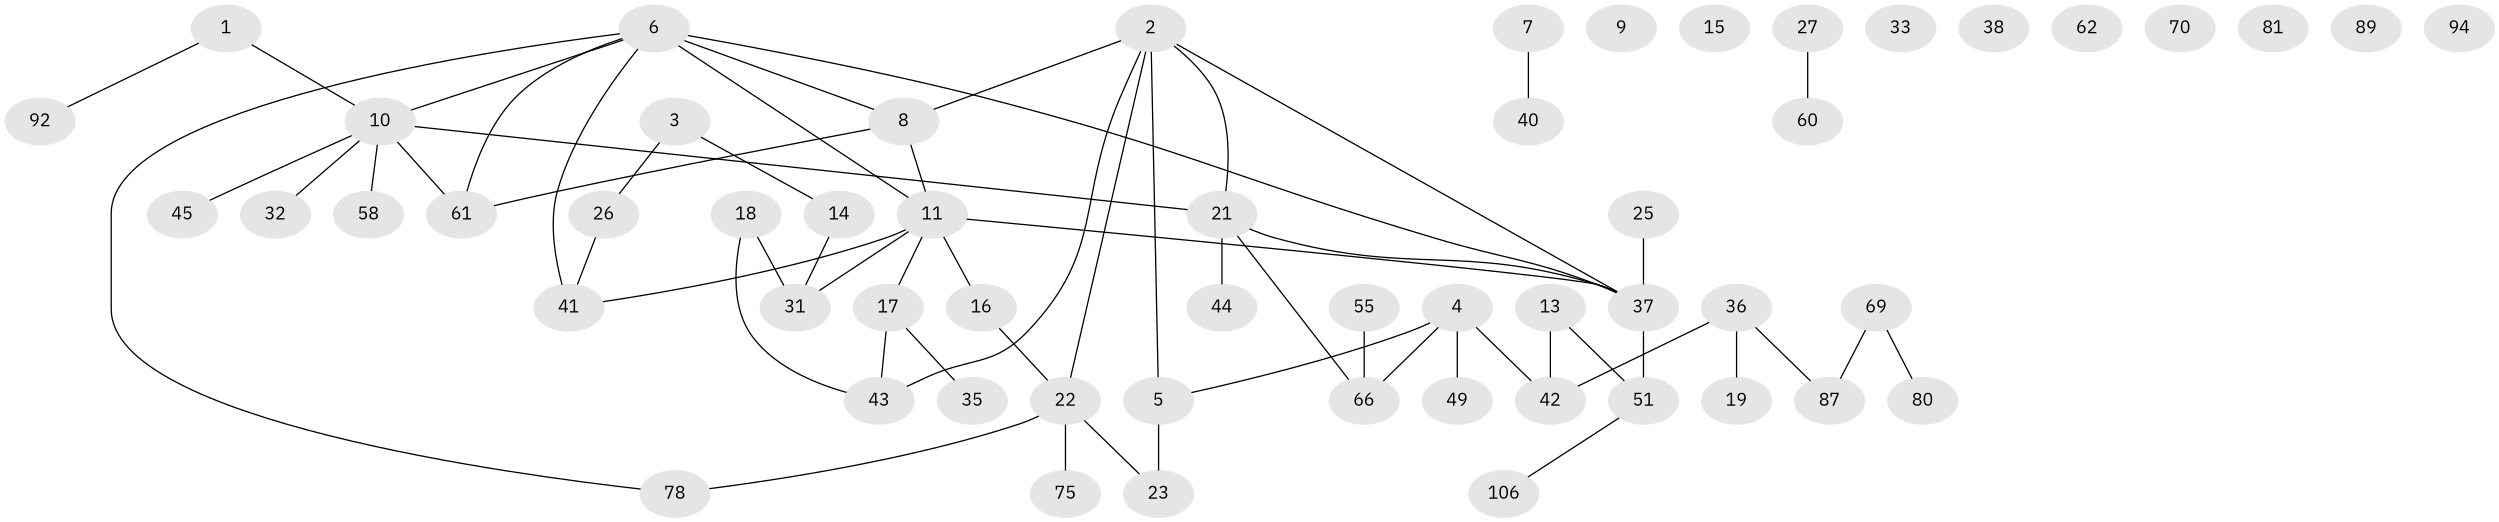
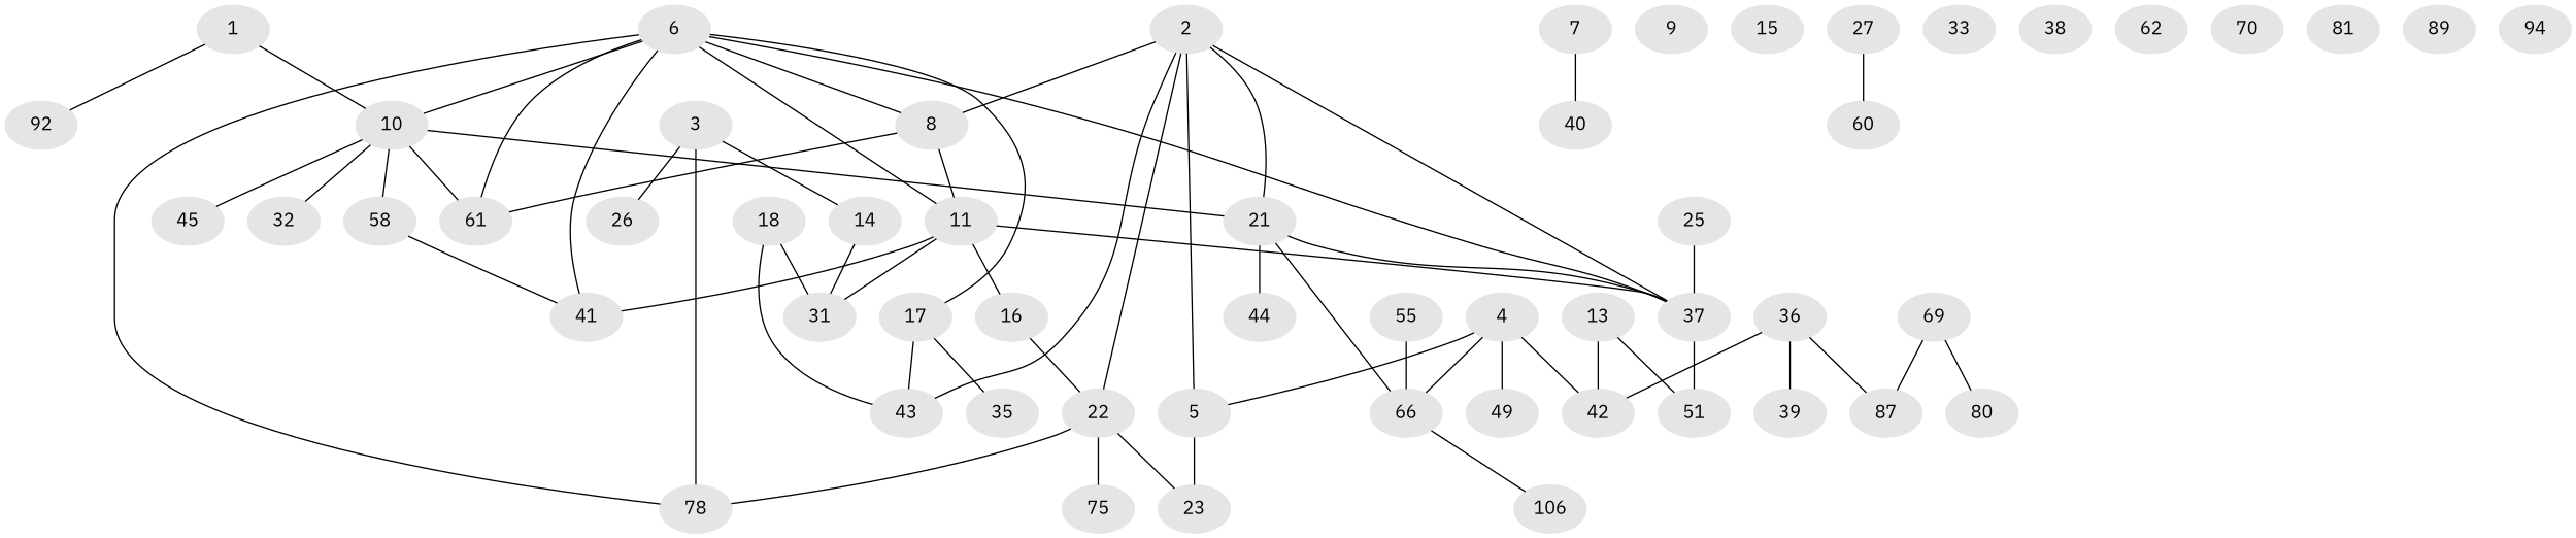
  graph {
    fontname="IBM Plex Sans"
    node [color=gray90 fontname="IBM Plex Sans" style=filled]
    edge [fontname="IBM Plex Sans"]
    1 [super="+93"]
    10 [super="+71+47"]
    92
    21 [super="+101+34"]
    61 [super="+91"]
    32
    45
    58 [super="+79"]
    2 [super="+12"]
    5 [super="+28"]
    8 [super="+77+24"]
    22
    37
    43 [super="+57"]
    23 [super="+46+74"]
    11 [super="+30"]
    66
    44 [super="+53"]
    78
    75
    51 [super="+97+110+96"]
    14 [super="+50+83"]
    31 [super="+65"]
    3
    26
    41 [super="+112"]
    4 [super="+72"]
    42 [super="+103"]
    49 [super="+98"]
    6 [super="+67+56"]
    17 [super="+64"]
    16 [super="+20"]
    35
    7 [super="+29"]
    40
    9
    13
    106 [super="+108"]
    15
    18 [super="+52"]
    25
    27 [super="+86"]
    60
    33
    36
-   39 [label=19]
+   39
    87
    38
    55 [super="+95"]
    62 [super="+82"]
    69
    80
    70
    81
    89
    94
    1 -- 10
    1 -- 92
    10 -- 21 [weight=2]
    10 -- 61
    10 -- 32
    10 -- 45
    10 -- 58
    21 -- 37
    21 -- 66
    21 -- 44 [weight=2]
    2 -- 21 [weight=2]
    2 -- 5
    2 -- 8
    2 -- 22
    2 -- 37
    2 -- 43 [weight=2]
    5 -- 23 [weight=2]
    8 -- 61
    8 -- 11
    22 -- 23
    22 -- 78
    22 -- 75
    37 -- 51
    11 -- 37
    11 -- 31
    11 -- 41
    11 -- 16
-   51 -- 106
+   66 -- 106
    14 -- 31
+   3 -- 78
    3 -- 14
    3 -- 26
-   26 -- 41
+   58 -- 41
    4 -- 5
    4 -- 66
    4 -- 42
    4 -- 49
    6 -- 10
    6 -- 61
    6 -- 8
    6 -- 37
    6 -- 11
    6 -- 78
    6 -- 41
-   11 -- 17
+   6 -- 17
    17 -- 43
    17 -- 35
    16 -- 22
    7 -- 40
    13 -- 51
    13 -- 42
    18 -- 43
    18 -- 31
    25 -- 37
    27 -- 60 [weight=2]
    36 -- 42
    36 -- 39
    36 -- 87
    55 -- 66
    69 -- 87
    69 -- 80
  }
